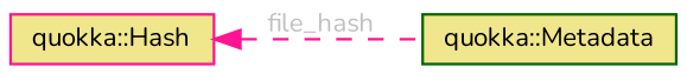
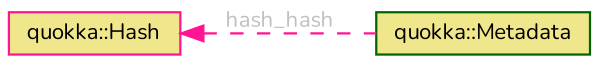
  digraph {
    rankdir=LR
    fontname=Nunito
    node [fillcolor=khaki fontname=Nunito fontsize=10 shape=box style=filled]
    n1 [color=darkgreen fontcolor=black height=0.2 label="quokka::Metadata" width=0.4]
    n2 [color=deeppink height=0.2 label="quokka::Hash" width=0.4]
-   n2 -> n1 [color=deeppink dir=back fontcolor=grey fontname=Nunito fontsize=10 label=" file_hash" labelfontname=Helvetica labelfontsize=10 style=dashed]
+   n2 -> n1 [color=deeppink dir=back fontcolor=grey fontname=Nunito fontsize=10 label=" hash_hash" labelfontname=Helvetica labelfontsize=10 style=dashed]
  }
